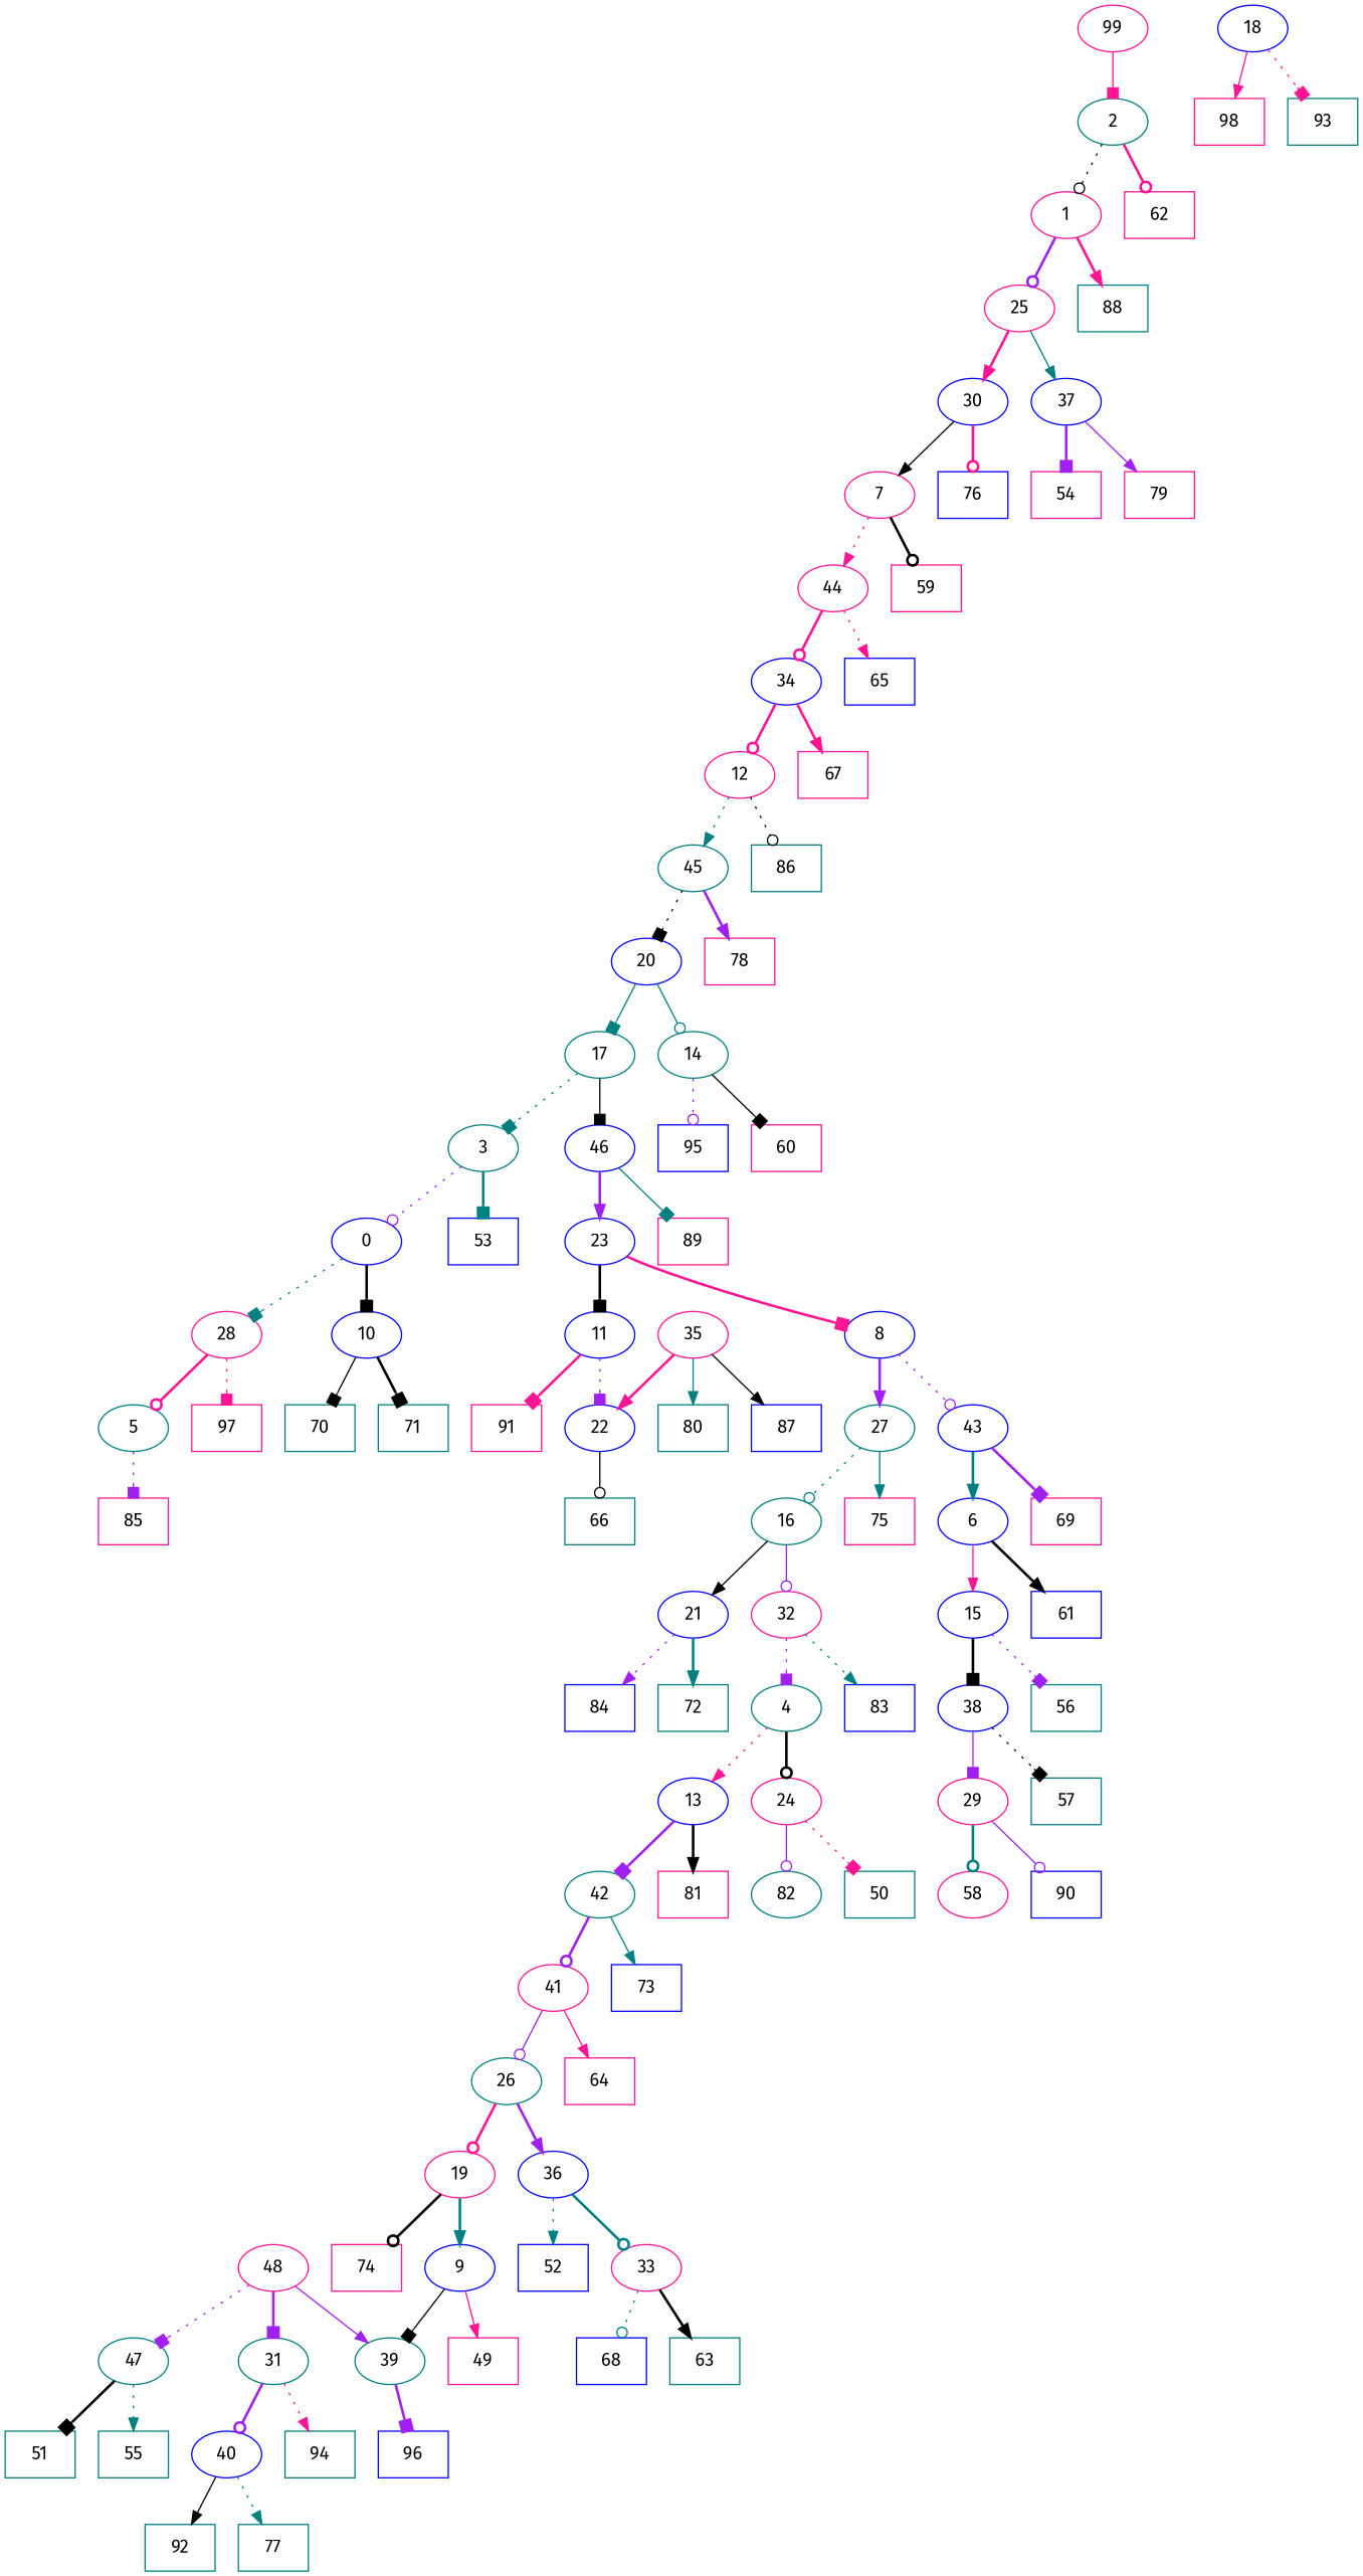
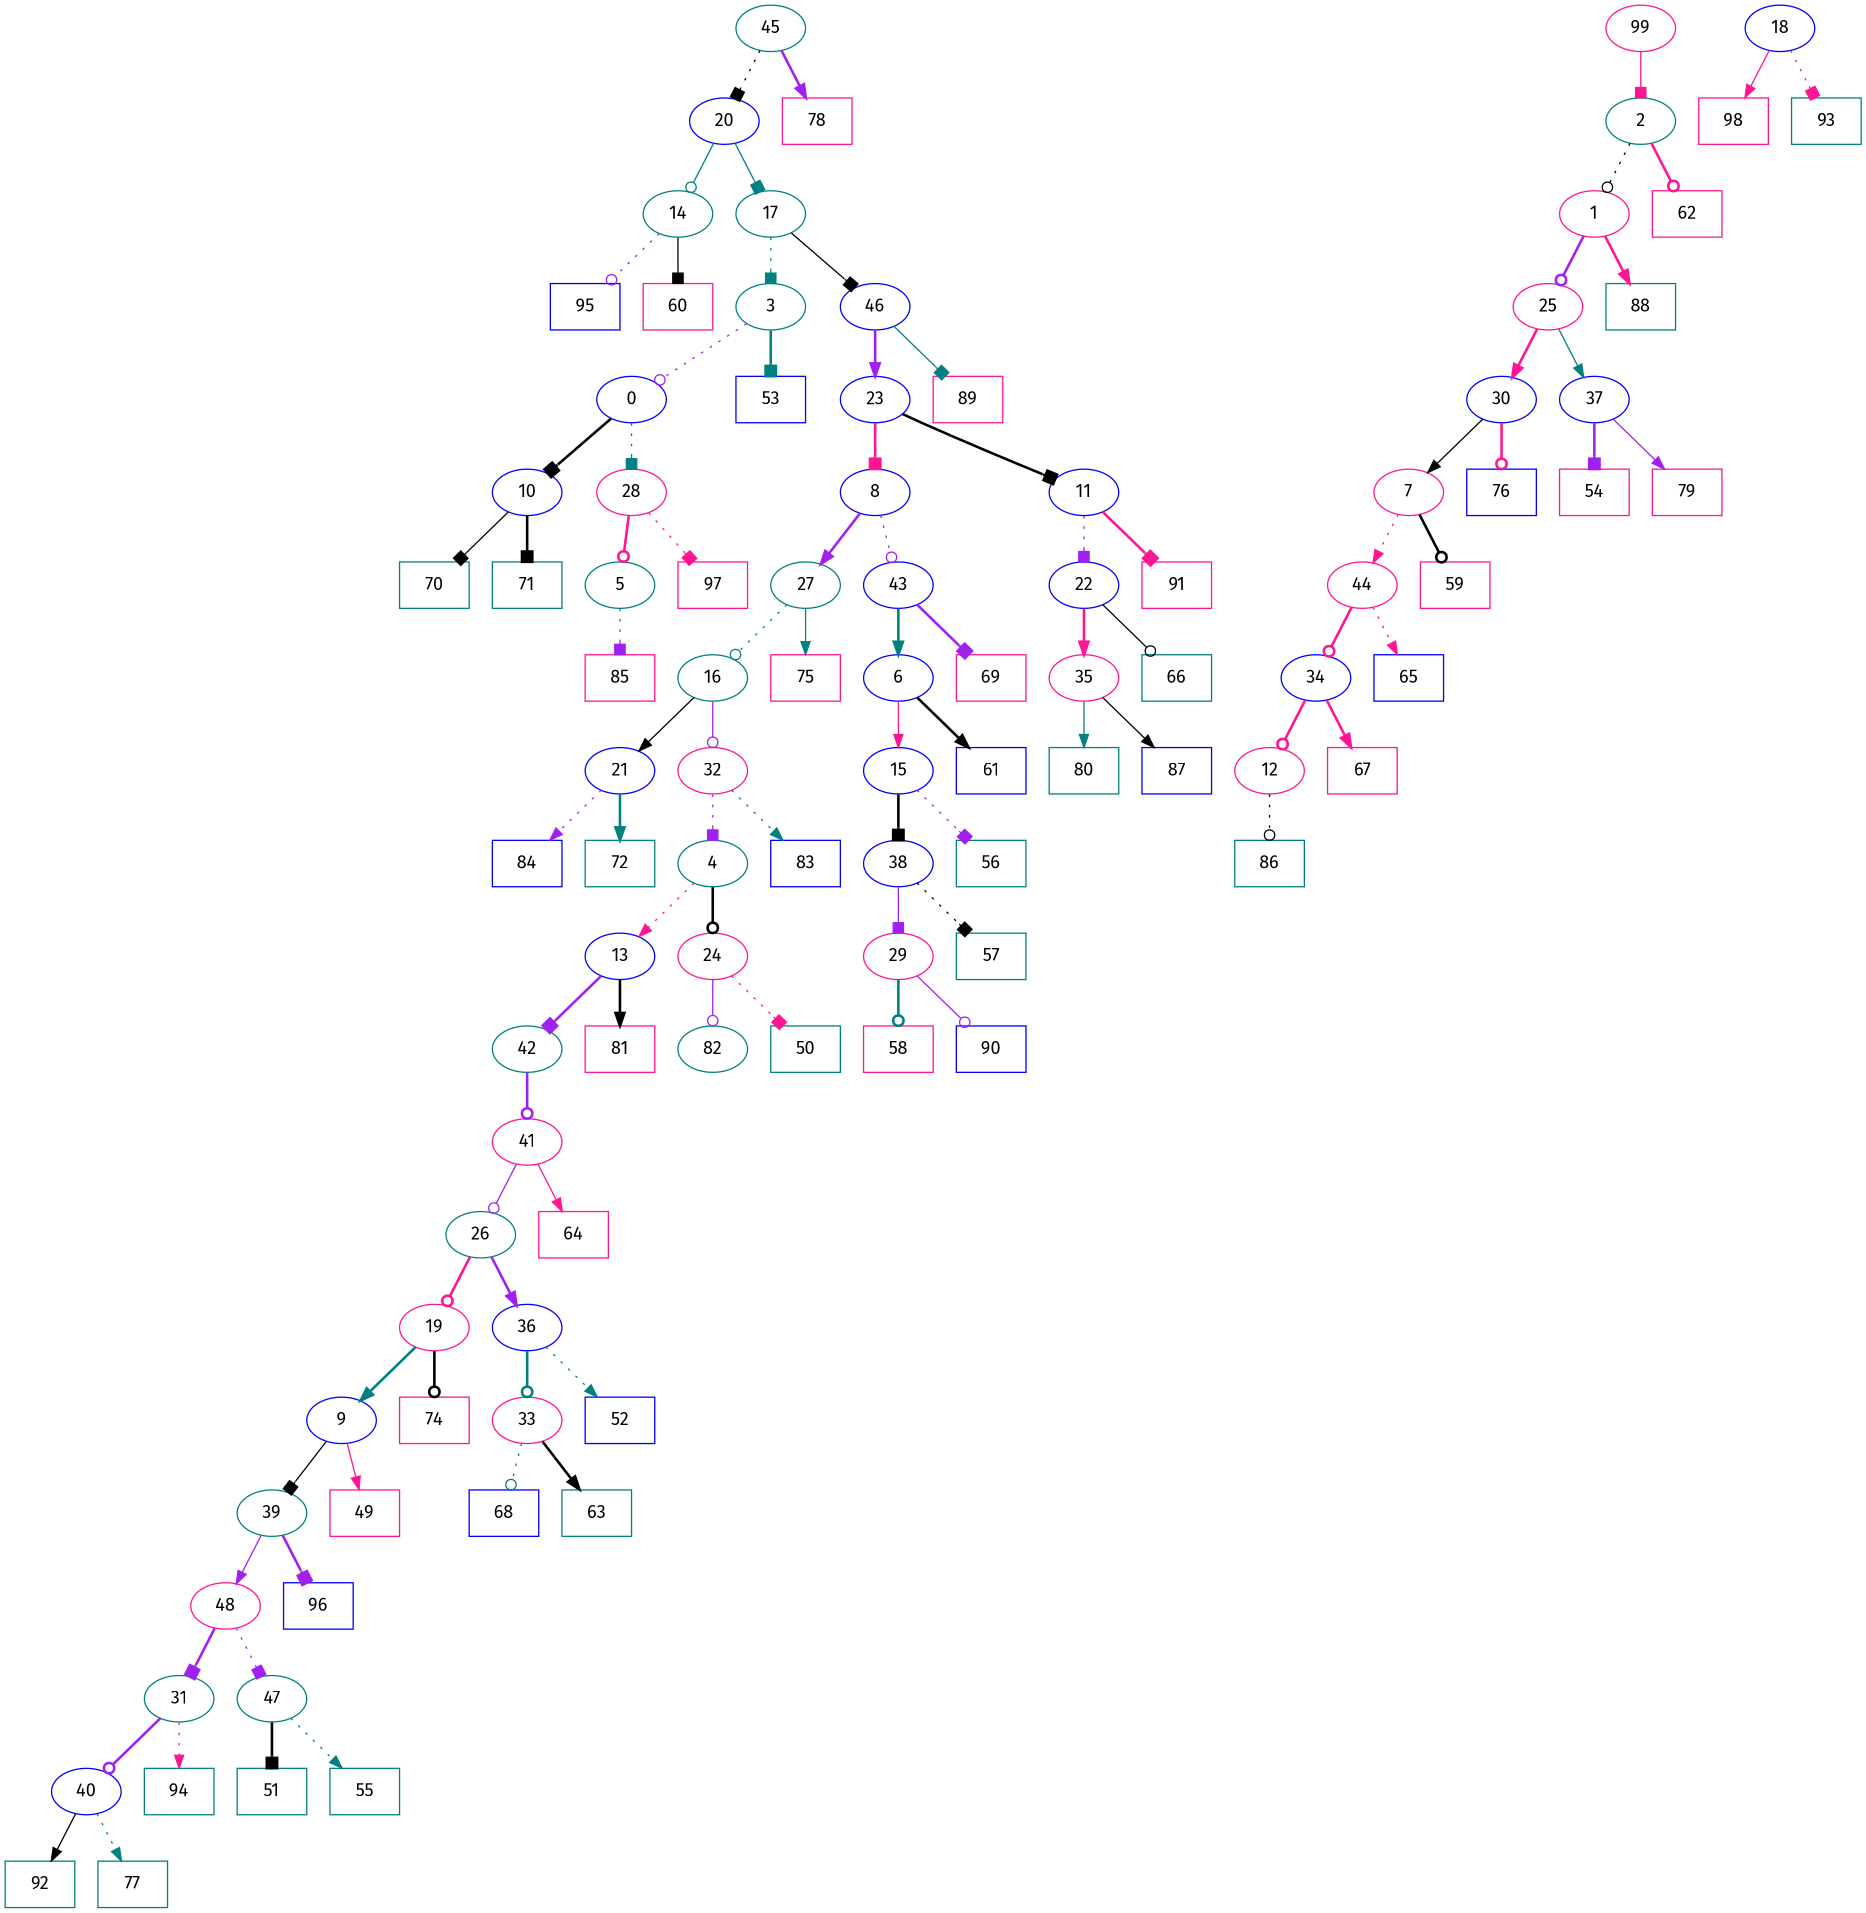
  digraph {
    fontname="Fira Sans"
    node [color=blue fontname="Fira Sans"]
    edge [arrowhead=normal color=purple fontname="Fira Sans" style=bold]
    n1 [label=0]
    n2 [label=10]
    n3 [color=deeppink label=28]
    n4 [color=teal label=70 shape=box]
    n5 [color=teal label=71 shape=box]
    n6 [color=teal label=5]
    n7 [color=deeppink label=97 shape=box]
    n8 [color=deeppink label=1]
    n9 [color=deeppink label=25]
    n10 [color=teal label=88 shape=box]
    n11 [label=30]
    n12 [label=37]
    n13 [color=teal label=2]
    n14 [color=deeppink label=62 shape=box]
    n15 [color=teal label=3]
    n16 [label=53 shape=box]
    n17 [color=teal label=4]
    n18 [label=13]
    n19 [color=deeppink label=24]
    n20 [color=teal label=42]
    n21 [color=deeppink label=81 shape=box]
    n22 [color=teal label=82 shape=ellipse]
    n23 [color=teal label=50 shape=box]
    n24 [color=deeppink label=85 shape=box]
    n25 [label=18]
    n26 [color=deeppink label=98 shape=box]
    n27 [color=teal label=93 shape=box]
    n28 [label=6]
    n29 [label=15]
    n30 [label=61 shape=box]
    n31 [label=38]
    n32 [color=teal label=56 shape=box]
    n33 [color=deeppink label=7]
    n34 [color=deeppink label=44]
    n35 [color=deeppink label=59 shape=box]
    n36 [label=34]
    n37 [label=65 shape=box]
    n38 [label=8]
    n39 [color=teal label=27]
    n40 [label=43]
    n41 [color=teal label=16]
    n42 [color=deeppink label=75 shape=box]
    n43 [color=deeppink label=69 shape=box]
    n44 [label=9]
    n45 [color=teal label=39]
    n46 [color=deeppink label=49 shape=box]
    n47 [color=deeppink label=48]
    n48 [label=96 shape=box]
    n49 [label=11]
    n50 [label=22]
    n51 [color=deeppink label=91 shape=box]
    n52 [color=deeppink label=35]
    n53 [color=teal label=66 shape=box]
    n54 [color=deeppink label=12]
    n55 [color=teal label=45]
    n56 [color=teal label=86 shape=box]
    n57 [label=20]
    n58 [color=deeppink label=78 shape=box]
    n59 [color=deeppink label=41]
-   n60 [label=73 shape=box]
    n61 [color=teal label=14]
    n62 [label=95 shape=box]
    n63 [color=deeppink label=60 shape=box]
    n64 [color=deeppink label=29]
    n65 [color=teal label=57 shape=box]
    n66 [label=21]
    n67 [color=deeppink label=32]
    n68 [label=84 shape=box]
    n69 [color=teal label=72 shape=box]
    n70 [label=83 shape=box]
    n71 [color=teal label=17]
    n72 [label=46]
    n73 [label=23]
    n74 [color=deeppink label=89 shape=box]
    n75 [color=deeppink label=19]
    n76 [color=deeppink label=74 shape=box]
    n77 [color=teal label=80 shape=box]
    n78 [label=87 shape=box]
    n79 [label=76 shape=box]
    n80 [color=deeppink label=54 shape=box]
    n81 [color=deeppink label=79 shape=box]
    n82 [color=teal label=26]
    n83 [label=36]
    n84 [color=deeppink label=33]
    n85 [label=52 shape=box]
-   n86 [color=deeppink label=58 shape=ellipse]
+   n86 [color=deeppink label=58 shape=box]
    n87 [label=90 shape=box]
    n88 [color=teal label=31]
    n89 [label=40]
    n90 [color=teal label=94 shape=box]
    n91 [color=teal label=92 shape=box]
    n92 [color=teal label=77 shape=box]
    n93 [label=68 shape=box]
    n94 [color=teal label=63 shape=box]
    n95 [color=deeppink label=67 shape=box]
    n96 [color=teal label=47]
    n97 [color=deeppink label=64 shape=box]
    n98 [color=teal label=51 shape=box]
    n99 [color=teal label=55 shape=box]
    n100 [color=deeppink label=99]
    n1 -> n2 [arrowhead=box color=black]
    n1 -> n3 [arrowhead=box color=teal style=dotted]
    n2 -> n4 [arrowhead=box color=black style=solid]
    n2 -> n5 [arrowhead=box color=black]
    n3 -> n6 [arrowhead=odot color=deeppink]
    n3 -> n7 [arrowhead=box color=deeppink style=dotted]
    n6 -> n24 [arrowhead=box style=dotted]
    n8 -> n9 [arrowhead=odot]
    n8 -> n10 [color=deeppink]
    n9 -> n11 [color=deeppink]
    n9 -> n12 [color=teal style=solid]
    n11 -> n33 [color=black style=solid]
    n11 -> n79 [arrowhead=odot color=deeppink]
    n12 -> n80 [arrowhead=box]
    n12 -> n81 [style=solid]
    n13 -> n8 [arrowhead=odot color=black style=dotted]
    n13 -> n14 [arrowhead=odot color=deeppink]
    n15 -> n1 [arrowhead=odot style=dotted]
    n15 -> n16 [arrowhead=box color=teal]
    n17 -> n18 [color=deeppink style=dotted]
    n17 -> n19 [arrowhead=odot color=black]
    n18 -> n20 [arrowhead=box]
    n18 -> n21 [color=black]
    n19 -> n22 [arrowhead=odot style=solid]
    n19 -> n23 [arrowhead=box color=deeppink style=dotted]
    n20 -> n59 [arrowhead=odot]
-   n20 -> n60 [color=teal style=solid]
    n25 -> n26 [color=deeppink style=solid]
    n25 -> n27 [arrowhead=box color=deeppink style=dotted]
    n28 -> n29 [color=deeppink style=solid]
    n28 -> n30 [color=black]
    n29 -> n31 [arrowhead=box color=black]
    n29 -> n32 [arrowhead=box style=dotted]
    n31 -> n64 [arrowhead=box style=solid]
    n31 -> n65 [arrowhead=box color=black style=dotted]
    n33 -> n34 [color=deeppink style=dotted]
    n33 -> n35 [arrowhead=odot color=black]
    n34 -> n36 [arrowhead=odot color=deeppink]
    n34 -> n37 [color=deeppink style=dotted]
    n36 -> n54 [arrowhead=odot color=deeppink]
    n36 -> n95 [color=deeppink]
    n38 -> n39
    n38 -> n40 [arrowhead=odot style=dotted]
    n39 -> n41 [arrowhead=odot color=teal style=dotted]
    n39 -> n42 [color=teal style=solid]
    n40 -> n28 [color=teal]
    n40 -> n43 [arrowhead=box]
    n41 -> n66 [color=black style=solid]
    n41 -> n67 [arrowhead=odot style=solid]
    n44 -> n45 [arrowhead=box color=black style=solid]
    n44 -> n46 [color=deeppink style=solid]
-   n47 -> n45 [style=solid]
+   n45 -> n47 [style=solid]
    n45 -> n48 [arrowhead=box]
    n47 -> n88 [arrowhead=box]
    n47 -> n96 [arrowhead=box style=dotted]
    n49 -> n50 [arrowhead=box style=dotted]
    n49 -> n51 [arrowhead=box color=deeppink]
-   n52 -> n50 [color=deeppink]
+   n50 -> n52 [color=deeppink]
    n50 -> n53 [arrowhead=odot color=black style=solid]
    n52 -> n77 [color=teal style=solid]
    n52 -> n78 [color=black style=solid]
-   n54 -> n55 [color=teal style=dotted]
    n54 -> n56 [arrowhead=odot color=black style=dotted]
    n55 -> n57 [arrowhead=box color=black style=dotted]
    n55 -> n58
    n57 -> n61 [arrowhead=odot color=teal style=solid]
    n57 -> n71 [arrowhead=box color=teal style=solid]
    n59 -> n82 [arrowhead=odot style=solid]
    n59 -> n97 [color=deeppink style=solid]
    n61 -> n62 [arrowhead=odot style=dotted]
    n61 -> n63 [arrowhead=box color=black style=solid]
    n64 -> n86 [arrowhead=odot color=teal]
    n64 -> n87 [arrowhead=odot style=solid]
    n66 -> n68 [style=dotted]
    n66 -> n69 [color=teal]
    n67 -> n17 [arrowhead=box style=dotted]
    n67 -> n70 [color=teal style=dotted]
    n71 -> n15 [arrowhead=box color=teal style=dotted]
    n71 -> n72 [arrowhead=box color=black style=solid]
    n72 -> n73
    n72 -> n74 [arrowhead=box color=teal style=solid]
    n73 -> n38 [arrowhead=box color=deeppink]
    n73 -> n49 [arrowhead=box color=black]
    n75 -> n44 [color=teal]
    n75 -> n76 [arrowhead=odot color=black]
    n82 -> n75 [arrowhead=odot color=deeppink]
    n82 -> n83
    n83 -> n84 [arrowhead=odot color=teal]
    n83 -> n85 [color=teal style=dotted]
    n84 -> n93 [arrowhead=odot color=teal style=dotted]
    n84 -> n94 [color=black]
    n88 -> n89 [arrowhead=odot]
    n88 -> n90 [color=deeppink style=dotted]
    n89 -> n91 [color=black style=solid]
    n89 -> n92 [color=teal style=dotted]
    n96 -> n98 [arrowhead=box color=black]
    n96 -> n99 [color=teal style=dotted]
    n100 -> n13 [arrowhead=box color=deeppink style=solid]
  }
